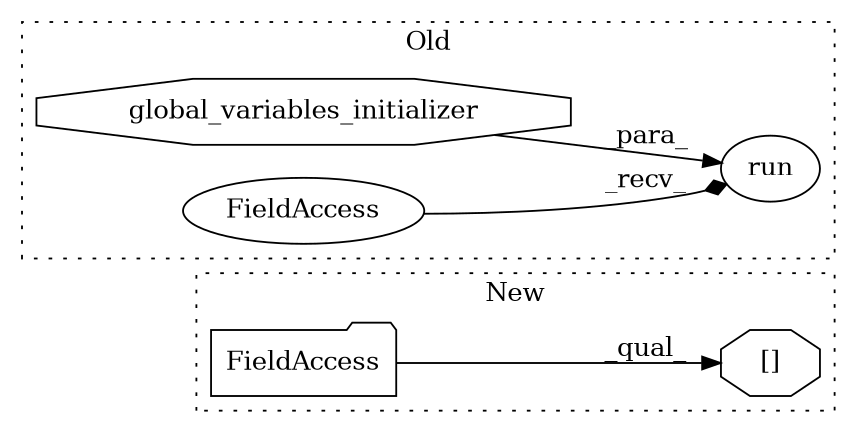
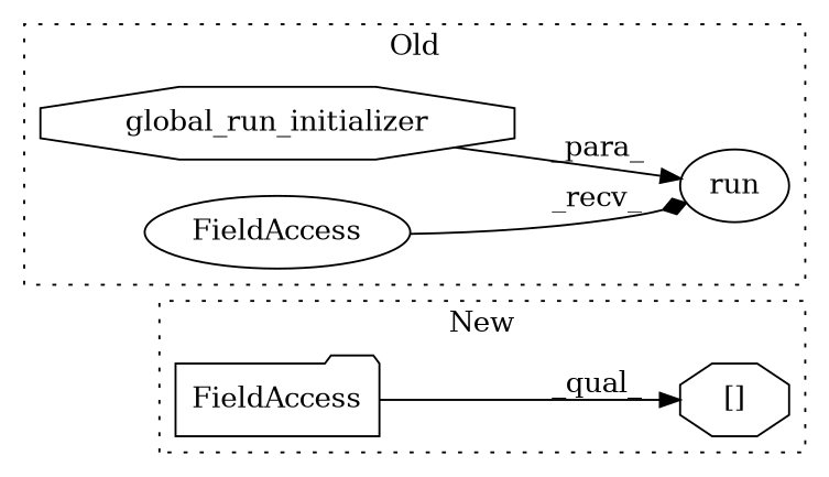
  digraph {
    rankdir=LR
    node [a=22 shape=octagon]
    edge [arrowhead=normal]
    n1 [a=2 l="9,1" label="[]" s="4094,4104"]
    n2 [l=8 label=FieldAccess s=4094 shape=folder]
-   n3 [a=32 l=30 label=global_variables_initializer s=1999]
+   n3 [a=32 l=30 label=global_run_initializer s=1999]
    n4 [a=32 l="4,1" label=run s="1978,2029" shape=ellipse]
    n5 [l=2 label=FieldAccess s=1975 shape=ellipse]
    subgraph cluster_1 {
      label=New
      style=dotted
      n1
      n2
    }
    subgraph cluster_2 {
      label=Old
      style=dotted
      n3
      n4
      n5
    }
    n2 -> n1 [label=_qual_]
    n3 -> n4 [label=_para_]
    n5 -> n4 [label=_recv_ arrowhead=diamond]
  }
